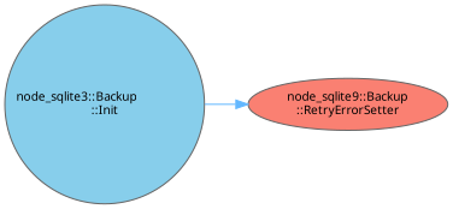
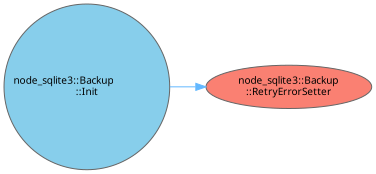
  digraph {
    rankdir=RL
    fontname="Noto Sans"
    node [fontname="Noto Sans" fontsize=10 style=filled]
-   n1 [color=gray40 fillcolor=salmon fontcolor=black height=0.2 label="node_sqlite9::Backup\l::RetryErrorSetter" shape=ellipse width=0.4]
+   n1 [color=gray40 fillcolor=salmon fontcolor=black height=0.2 label="node_sqlite3::Backup\l::RetryErrorSetter" shape=ellipse width=0.4]
    n2 [color=grey40 fillcolor=skyblue height=0.2 label="node_sqlite3::Backup\l::Init" shape=circle width=0.4]
    n1 -> n2 [color=steelblue1 dir=back fontname="Noto Sans" fontsize=10 labelfontname=Helvetica labelfontsize=10 style=solid]
  }
